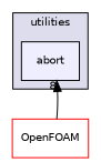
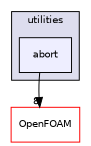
  digraph {
    compound=true
    node [fontname=Helvetica fontsize=10 shape=box]
    n1 [fillcolor="#eeeeff" label=abort pencolor=black style=filled]
    n2 [color=red label=OpenFOAM]
    subgraph cluster_1 {
      bgcolor="#ddddee"
      fontname=Helvetica
      fontsize=10
      label=utilities
      pencolor=black
      n1
    }
-   n2 -> n1 [headlabel=8 labeldistance=1.5 labelfontname=Helvetica labelfontsize=10]
+   n1 -> n2 [headlabel=8 labeldistance=1.5 labelfontname=Helvetica labelfontsize=10]
  }
